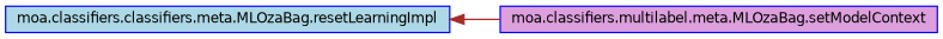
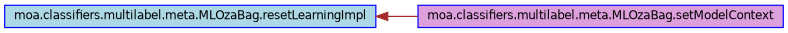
  digraph {
    rankdir=LR
    node [color=blue fontname=Helvetica fontsize=10 shape=record style=filled]
-   n1 [fillcolor=lightblue fontcolor=black height=0.2 label="moa.classifiers.classifiers.meta.MLOzaBag.resetLearningImpl" width=0.4]
+   n1 [fillcolor=lightblue fontcolor=black height=0.2 label="moa.classifiers.multilabel.meta.MLOzaBag.resetLearningImpl" width=0.4]
    n2 [fillcolor=plum height=0.2 label="moa.classifiers.multilabel.meta.MLOzaBag.setModelContext" width=0.4]
    n1 -> n2 [color=brown dir=back fontname=Helvetica fontsize=10 labelfontname=Helvetica labelfontsize=10 style=solid]
  }
